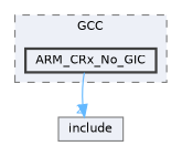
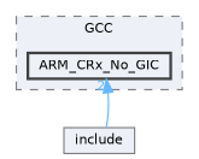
  digraph {
    compound=true
    node [fillcolor="#edf0f7" fontname=Helvetica fontsize=10 shape=box]
    n1 [color=grey25 height=0.2 label=ARM_CRx_No_GIC style="filled,bold" width=0.4]
    n2 [color=grey50 height=0.2 label=include style=filled width=0.4]
    subgraph cluster_1 {
      bgcolor="#edf0f7"
      fontname=Helvetica
      fontsize=10
      label=GCC
      pencolor=grey50
      style="filled,dashed"
      n1
    }
-   n1 -> n2 [color=steelblue1 fontcolor=steelblue1 fontname=Helvetica fontsize=10 headlabel=2 labeldistance=1.5 labelfontname=Helvetica labelfontsize=10]
+   n2 -> n1 [color=steelblue1 fontcolor=steelblue1 fontname=Helvetica fontsize=10 headlabel=2 labeldistance=1.5 labelfontname=Helvetica labelfontsize=10]
  }
